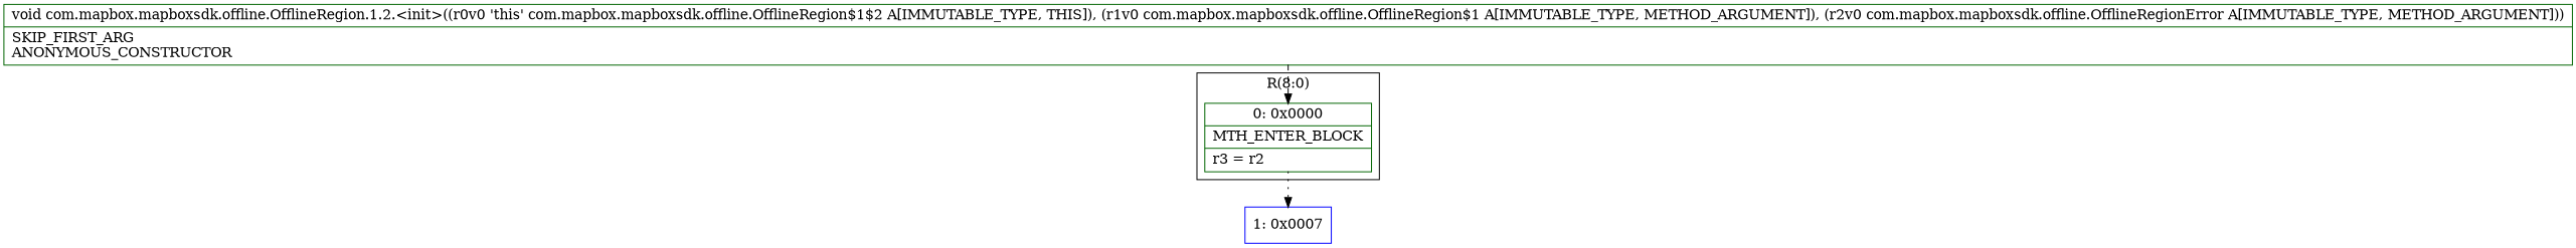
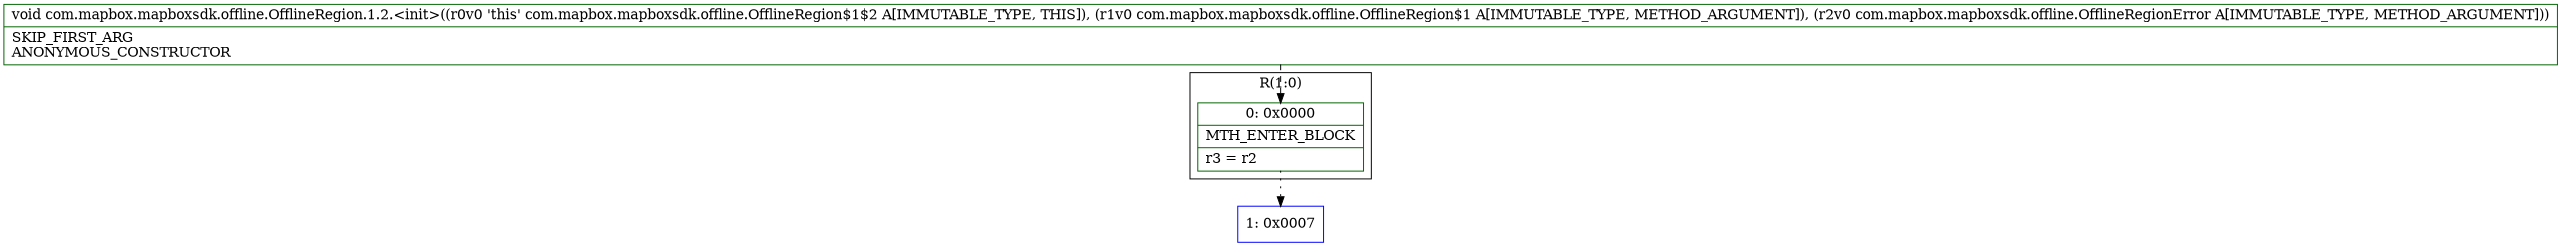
  digraph {
    node [color=darkgreen shape=record]
    n1 [label="{0\:\ 0x0000|MTH_ENTER_BLOCK\l|r3 = r2\l}"]
    n2 [color=blue label="{1\:\ 0x0007}"]
    n3 [label="{void com.mapbox.mapboxsdk.offline.OfflineRegion.1.2.\<init\>((r0v0 'this' com.mapbox.mapboxsdk.offline.OfflineRegion$1$2 A[IMMUTABLE_TYPE, THIS]), (r1v0 com.mapbox.mapboxsdk.offline.OfflineRegion$1 A[IMMUTABLE_TYPE, METHOD_ARGUMENT]), (r2v0 com.mapbox.mapboxsdk.offline.OfflineRegionError A[IMMUTABLE_TYPE, METHOD_ARGUMENT]))  | SKIP_FIRST_ARG\lANONYMOUS_CONSTRUCTOR\l}"]
    subgraph cluster_1 {
-     label="R(8:0)"
+     label="R(1:0)"
      n1
    }
    n1 -> n2 [style=dotted]
    n3 -> n1 [style=dashed]
  }
